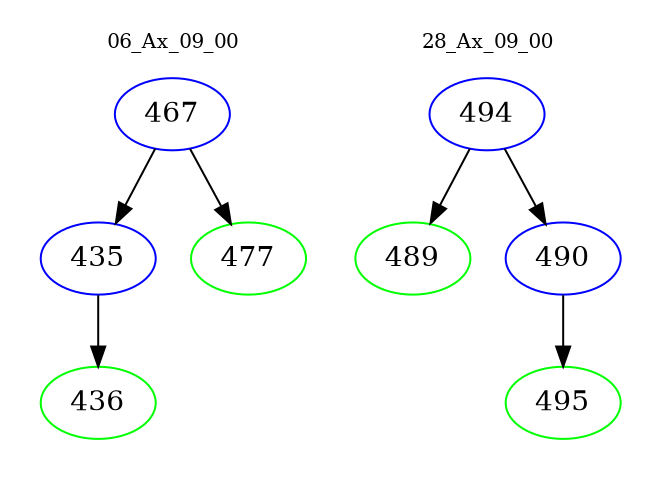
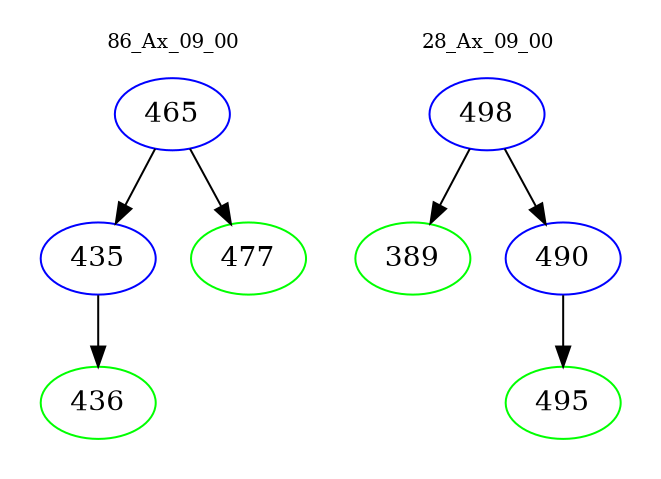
  digraph {
    node [color=blue]
    edge [color=black]
-   n1 [label=467]
+   n1 [label=465]
    n2 [label=435]
    n3 [color=green label=477]
    n4 [color=green label=436]
-   n5 [label=494]
-   n6 [color=green label=489]
+   n5 [label=498]
+   n6 [color=green label=389]
    n7 [label=490]
    n8 [color=green label=495]
    subgraph cluster_1 {
      color=white
      fontsize=10
-     label="06_Ax_09_00"
+     label="86_Ax_09_00"
      n1
      n2
      n3
      n4
    }
    subgraph cluster_2 {
      color=white
      fontsize=10
      label="28_Ax_09_00"
      n5
      n6
      n7
      n8
    }
    n1 -> n2
    n1 -> n3
    n2 -> n4
    n5 -> n6
    n5 -> n7
    n7 -> n8
  }
